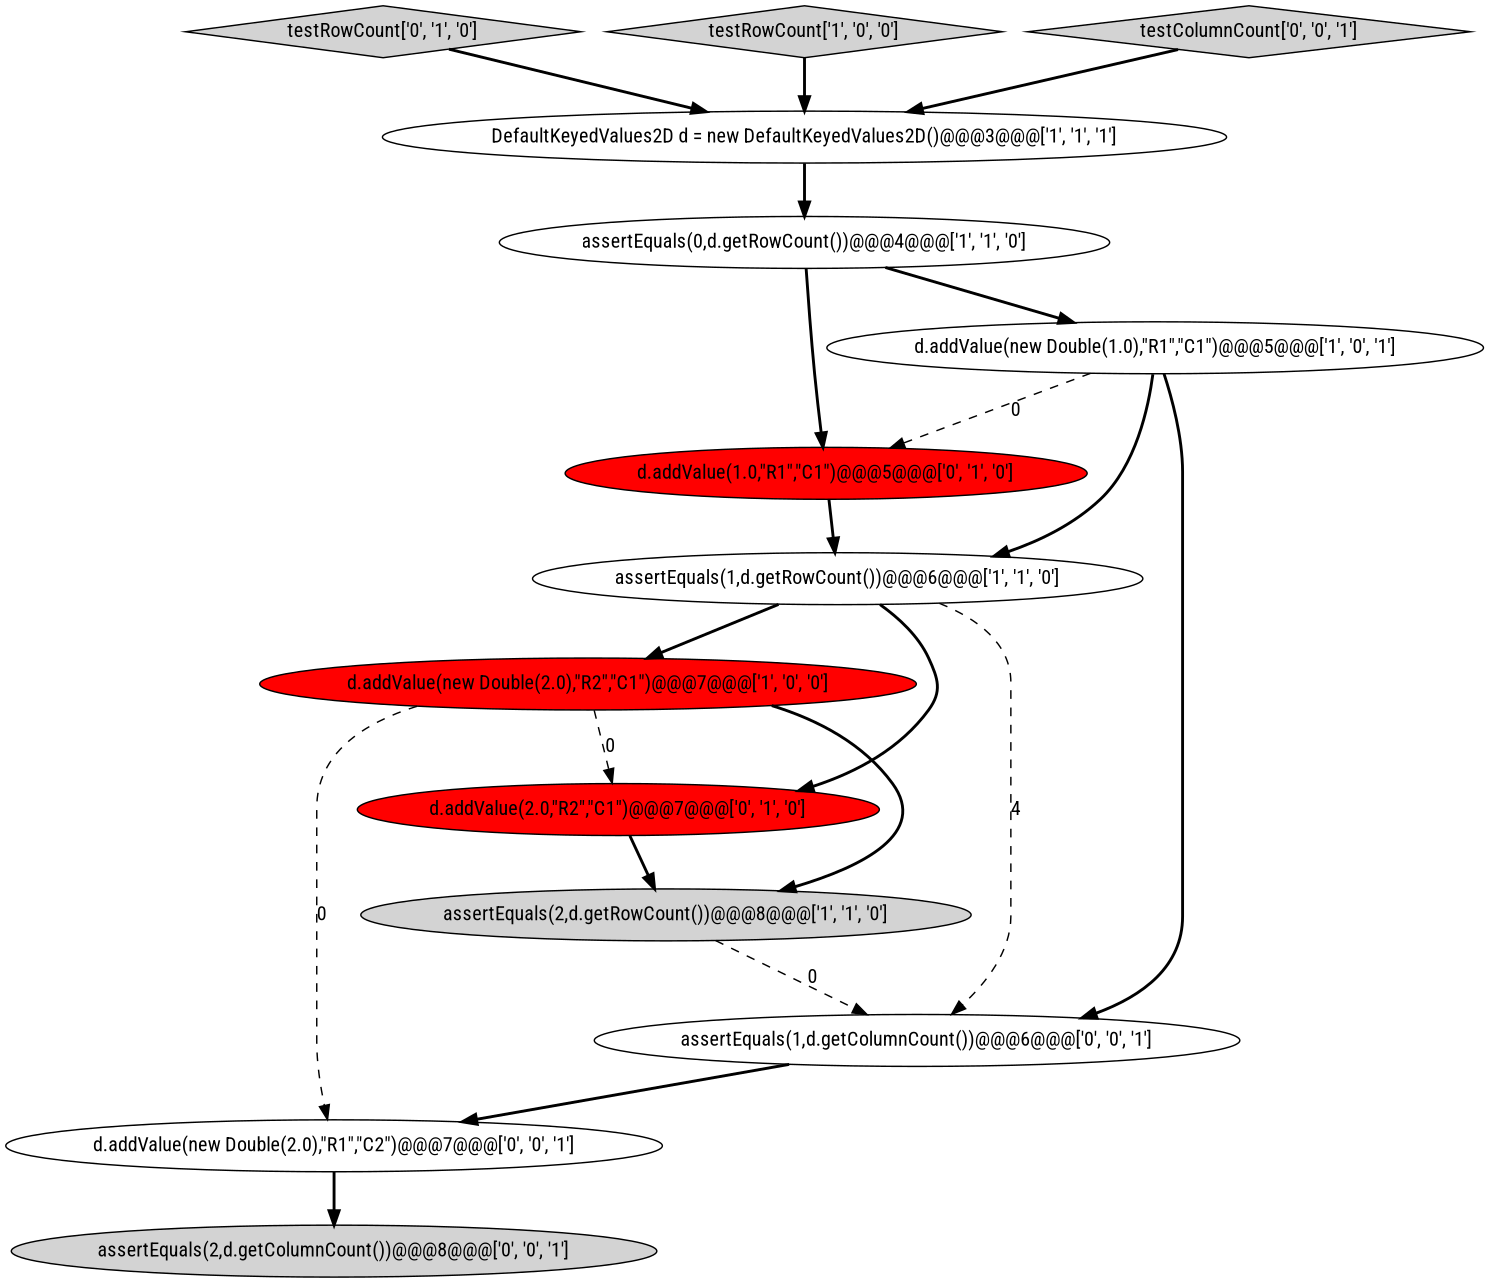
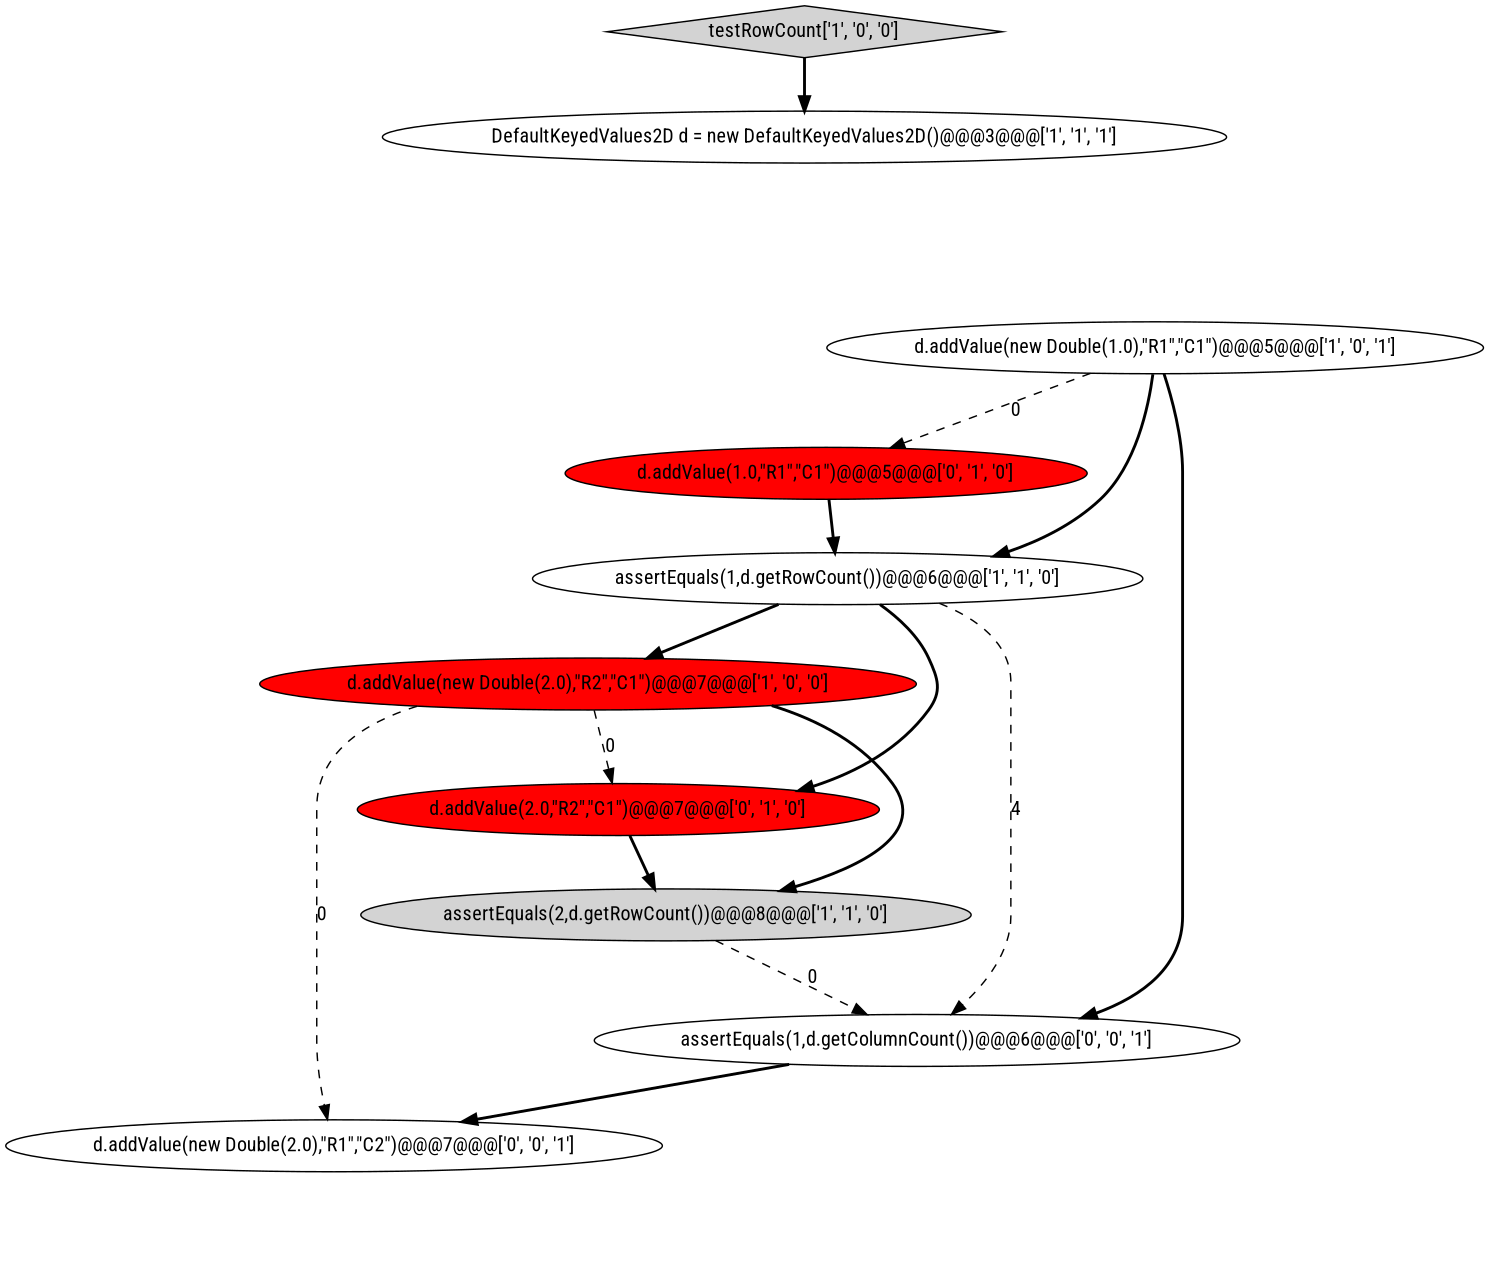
  digraph {
    fontname="Roboto Condensed"
    node [fillcolor=white fontname="Roboto Condensed" shape=ellipse style=filled]
    edge [fontname="Roboto Condensed" style=bold]
    n1 [fillcolor=lightgray label="assertEquals(2,d.getRowCount())@@@8@@@['1', '1', '0']"]
    n2 [label="assertEquals(1,d.getColumnCount())@@@6@@@['0', '0', '1']"]
-   n3 [fillcolor=lightgray label="assertEquals(2,d.getColumnCount())@@@8@@@['0', '0', '1']"]
    n4 [label="d.addValue(new Double(2.0),\"R1\",\"C2\")@@@7@@@['0', '0', '1']"]
    n5 [fillcolor=red label="d.addValue(2.0,\"R2\",\"C1\")@@@7@@@['0', '1', '0']"]
-   n6 [label="assertEquals(0,d.getRowCount())@@@4@@@['1', '1', '0']"]
    n7 [label="d.addValue(new Double(1.0),\"R1\",\"C1\")@@@5@@@['1', '0', '1']"]
    n8 [fillcolor=red label="d.addValue(1.0,\"R1\",\"C1\")@@@5@@@['0', '1', '0']"]
    n9 [label="assertEquals(1,d.getRowCount())@@@6@@@['1', '1', '0']"]
    n10 [fillcolor=red label="d.addValue(new Double(2.0),\"R2\",\"C1\")@@@7@@@['1', '0', '0']"]
    n11 [label="DefaultKeyedValues2D d = new DefaultKeyedValues2D()@@@3@@@['1', '1', '1']"]
-   n12 [fillcolor=lightgray label="testRowCount['0', '1', '0']" shape=diamond]
    n13 [fillcolor=lightgray label="testRowCount['1', '0', '0']" shape=diamond]
-   n14 [fillcolor=lightgray label="testColumnCount['0', '0', '1']" shape=diamond]
    n1 -> n2 [label=0 style=dashed]
    n2 -> n4
-   n4 -> n3
    n5 -> n1
-   n6 -> n7
-   n6 -> n8
    n7 -> n2
    n7 -> n8 [label=0 style=dashed]
    n7 -> n9
    n8 -> n9
    n9 -> n2 [label=4 style=dashed]
    n9 -> n5
    n9 -> n10
    n10 -> n1
    n10 -> n4 [label=0 style=dashed]
    n10 -> n5 [label=0 style=dashed]
-   n11 -> n6
-   n12 -> n11
    n13 -> n11
-   n14 -> n11
  }
